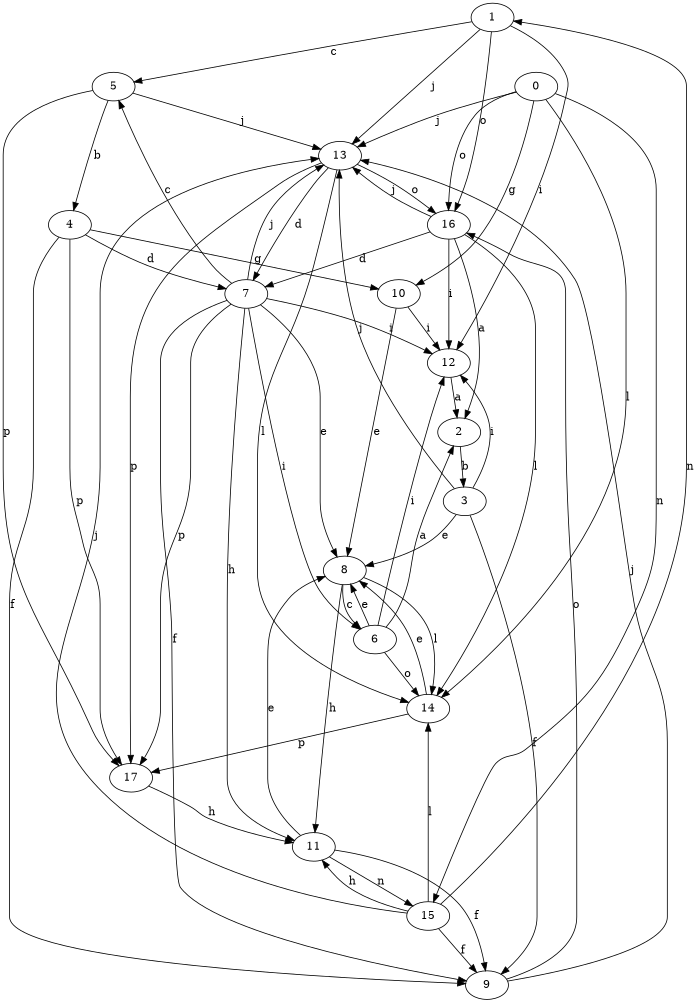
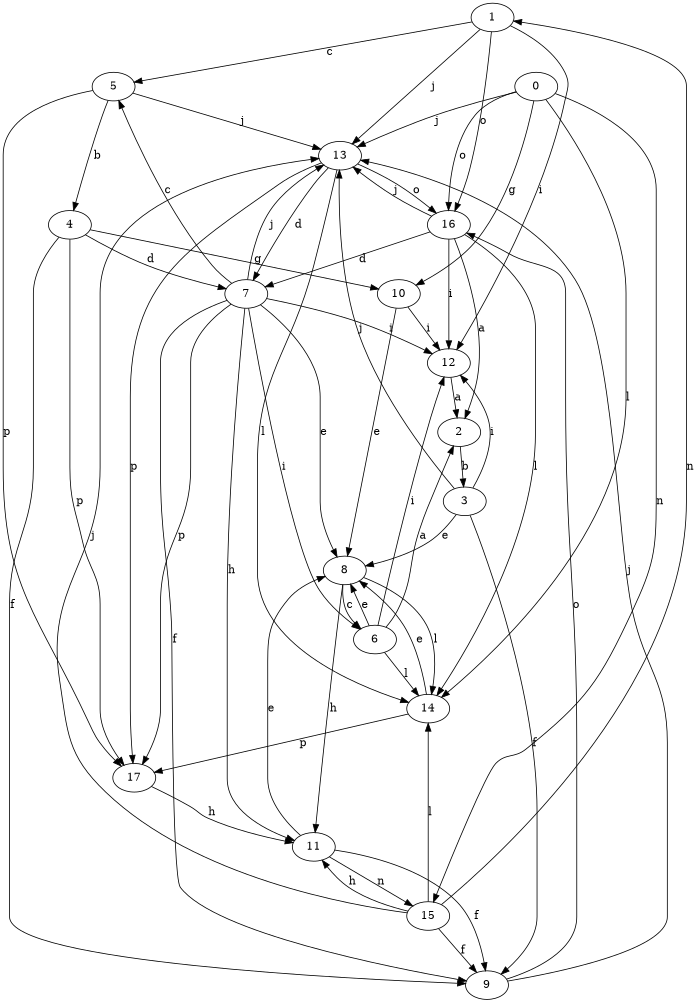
  strict digraph {
    1
    5
    12
    13
    16
    4
    17
    2
    7
    14
    15
    9
    11
    3
    8
    6
    10
    0
    1 -> 5 [label=c]
    1 -> 12 [label=i]
    1 -> 13 [label=j]
    1 -> 16 [label=o]
    5 -> 13 [label=j]
    5 -> 4 [label=b]
    5 -> 17 [label=p]
    12 -> 2 [label=a]
    13 -> 16 [label=o]
    13 -> 17 [label=p]
    13 -> 7 [label=d]
    13 -> 14 [label=l]
    16 -> 12 [label=i]
    16 -> 13 [label=j]
    16 -> 2 [label=a]
    16 -> 7 [label=d]
    16 -> 14 [label=l]
    4 -> 17 [label=p]
    4 -> 7 [label=d]
    4 -> 9 [label=f]
    4 -> 10 [label=g]
    17 -> 11 [label=h]
    2 -> 3 [label=b]
    7 -> 5 [label=c]
    7 -> 12 [label=i]
    7 -> 13 [label=j]
    7 -> 17 [label=p]
    7 -> 9 [label=f]
    7 -> 11 [label=h]
    7 -> 8 [label=e]
    7 -> 6 [label=i]
    14 -> 17 [label=p]
    14 -> 8 [label=e]
    15 -> 1 [label=n]
    15 -> 13 [label=j]
    15 -> 14 [label=l]
    15 -> 9 [label=f]
    15 -> 11 [label=h]
    9 -> 13 [label=j]
    9 -> 16 [label=o]
    11 -> 15 [label=n]
    11 -> 9 [label=f]
    11 -> 8 [label=e]
    3 -> 12 [label=i]
    3 -> 13 [label=j]
    3 -> 9 [label=f]
    3 -> 8 [label=e]
    8 -> 14 [label=l]
    8 -> 11 [label=h]
    8 -> 6 [label=c]
    6 -> 12 [label=i]
    6 -> 2 [label=a]
-   6 -> 14 [label=o]
+   6 -> 14 [label=l]
    6 -> 8 [label=e]
    10 -> 12 [label=i]
    10 -> 8 [label=e]
    0 -> 13 [label=j]
    0 -> 16 [label=o]
    0 -> 14 [label=l]
    0 -> 15 [label=n]
    0 -> 10 [label=g]
  }
